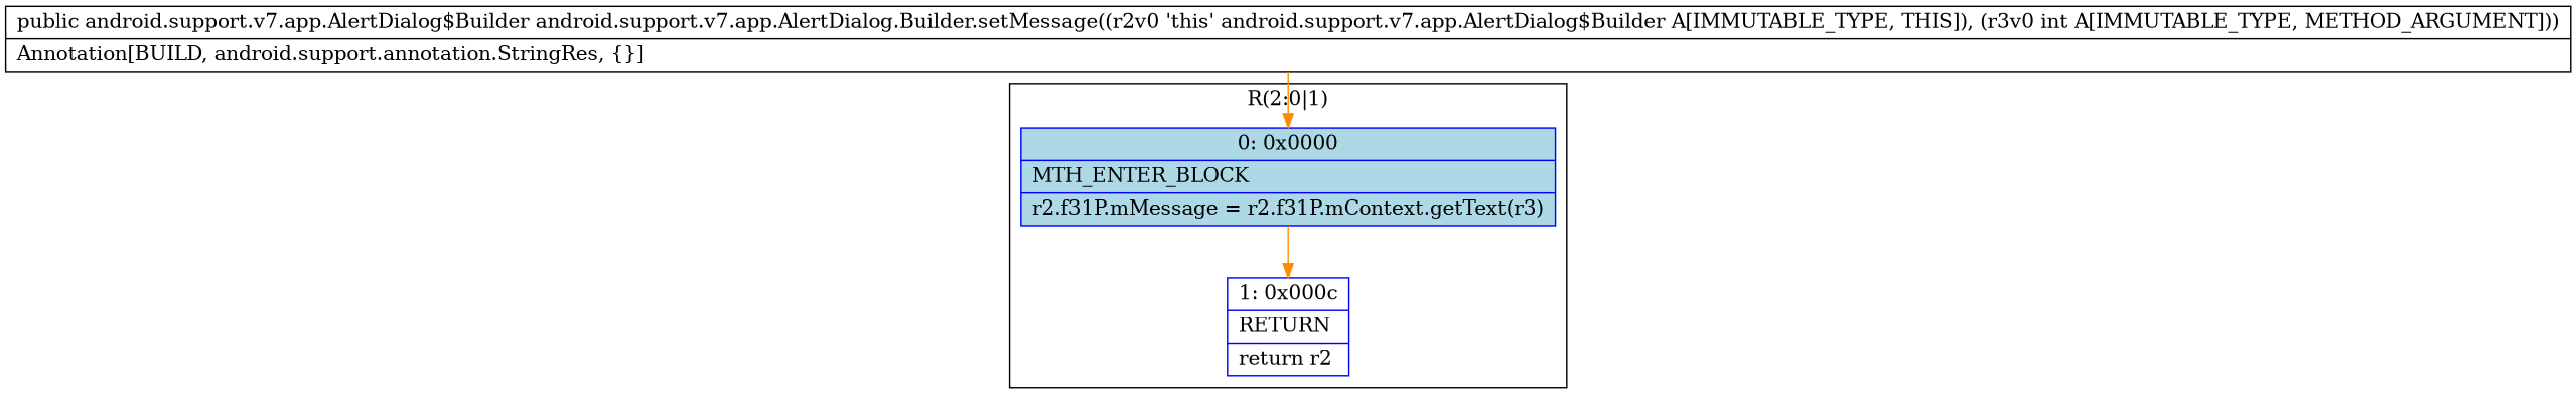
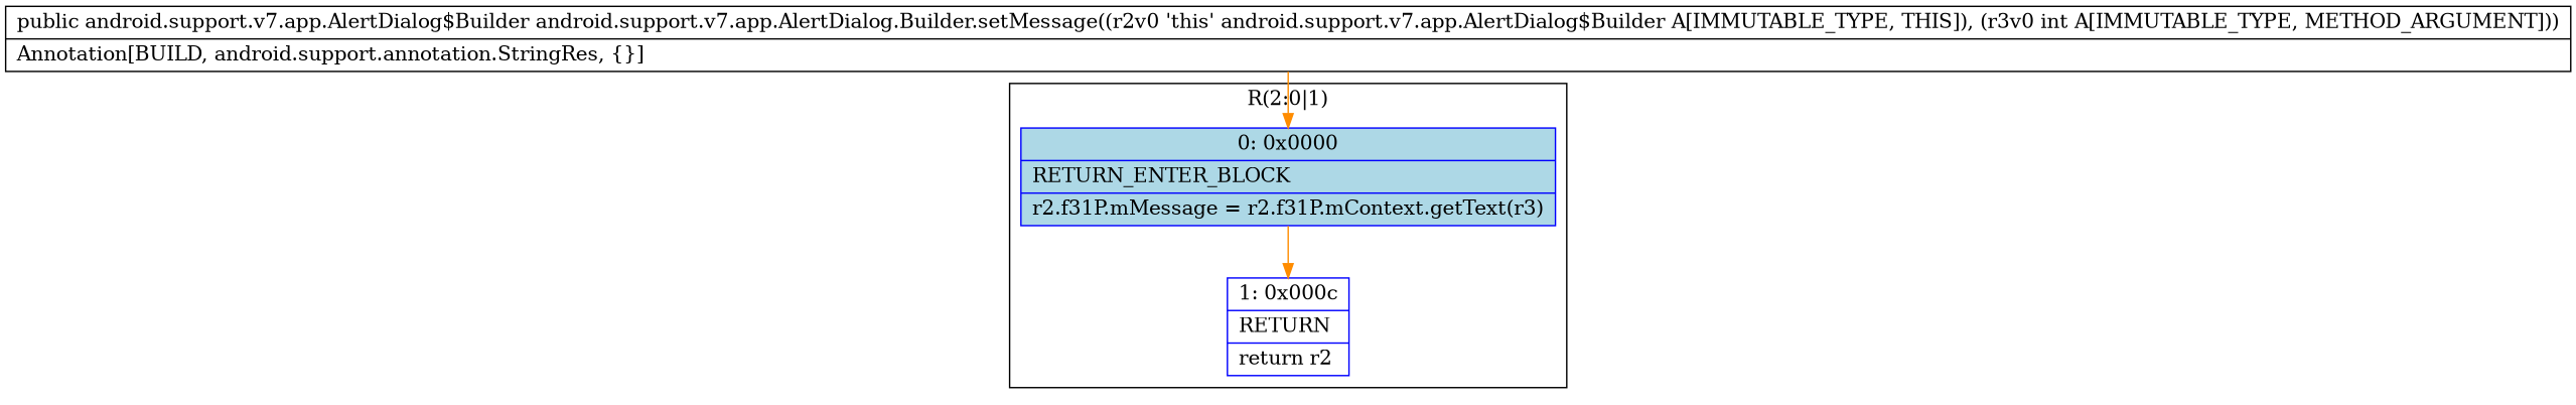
  digraph {
    node [color=blue shape=record style=filled fillcolor=white]
    edge [color=darkorange]
-   n1 [label="{0\:\ 0x0000|MTH_ENTER_BLOCK\l|r2.f31P.mMessage = r2.f31P.mContext.getText(r3)\l}" fillcolor=lightblue]
+   n1 [label="{0\:\ 0x0000|RETURN_ENTER_BLOCK\l|r2.f31P.mMessage = r2.f31P.mContext.getText(r3)\l}" fillcolor=lightblue]
    n2 [label="{1\:\ 0x000c|RETURN\l|return r2\l}"]
    n3 [label="{public android.support.v7.app.AlertDialog$Builder android.support.v7.app.AlertDialog.Builder.setMessage((r2v0 'this' android.support.v7.app.AlertDialog$Builder A[IMMUTABLE_TYPE, THIS]), (r3v0 int A[IMMUTABLE_TYPE, METHOD_ARGUMENT]))  | Annotation[BUILD, android.support.annotation.StringRes, \{\}]\l}" color=""]
    subgraph cluster_1 {
      label="R(2:0|1)"
      n1
      n2
    }
    n1 -> n2
    n3 -> n1
  }
